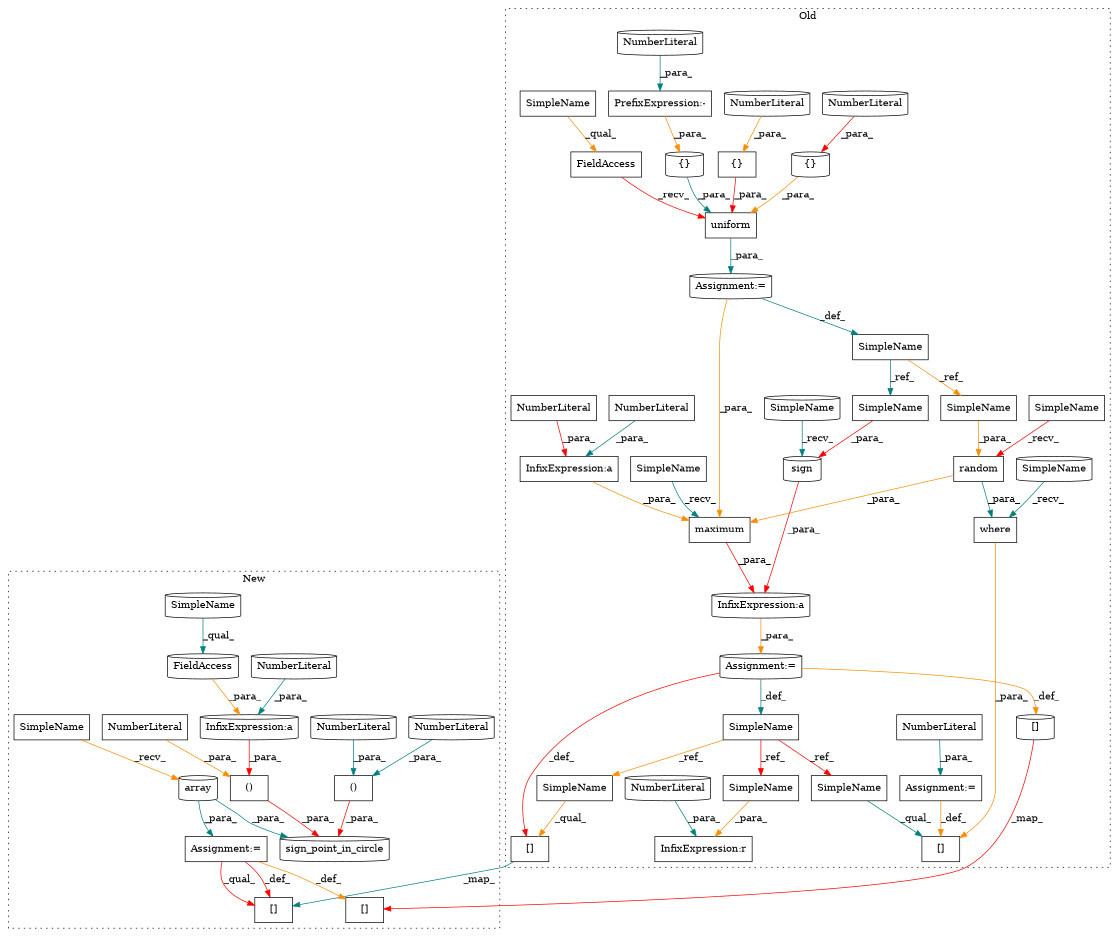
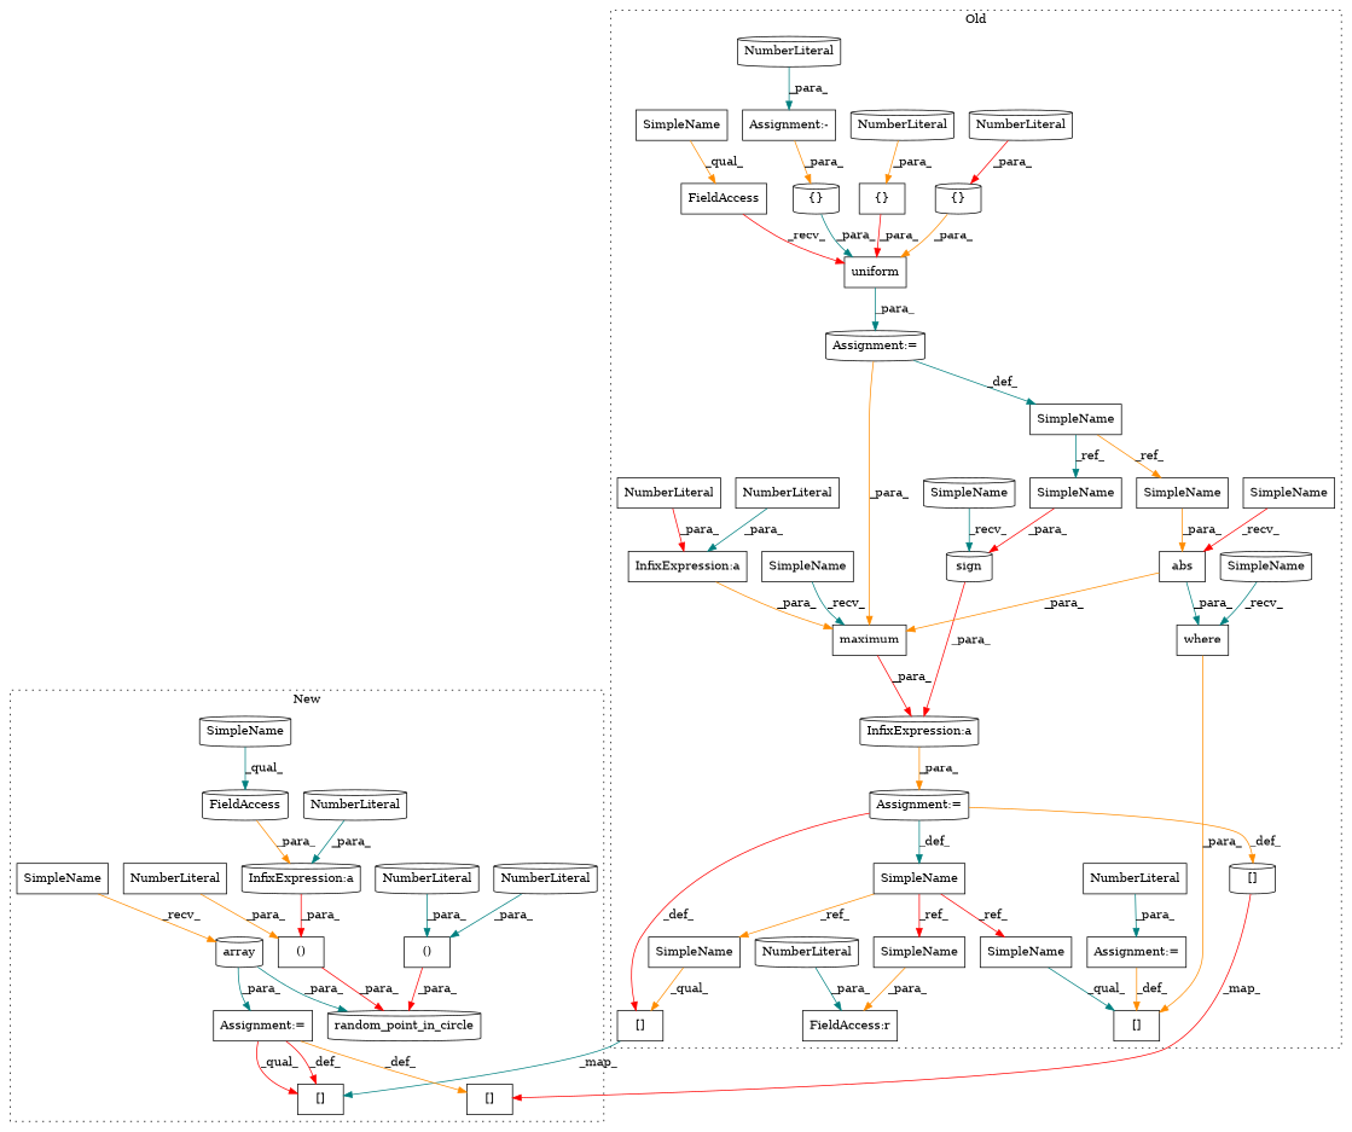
  digraph {
    fontname="DejaVu Serif"
    node [a=42 fontname="DejaVu Serif" l=1 s=8818 shape=box]
    edge [color=teal fontname="DejaVu Serif"]
    n1 [a=4 l="1,1" label="{}" s="8868,8872" shape=cylinder]
    n2 [a=2 l="5,1" label="[]" s="9053,9074" shape=cylinder]
    n3 [a=27 l=3 label="InfixExpression:a" s=8967]
    n4 [a=27 l=3 label="InfixExpression:a" s=8927 shape=cylinder]
    n5 [a=34 l=3 label=NumberLiteral s=8869 shape=cylinder]
    n6 [a=4 l="1,1" label="{}" s="8883,8885"]
    n7 [a=34 label=NumberLiteral s=8970]
    n8 [a=34 label=NumberLiteral s=8884 shape=cylinder]
    n9 [a=4 l="1,1" label="{}" s="8850,8855" shape=cylinder]
    n10 [a=34 label=NumberLiteral s=8966]
    n11 [a=2 l="11,1" label="[]" s="8979,9018"]
    n12 [a=32 l="5,1" label=sign s="8911,8926" shape=cylinder]
    n13 [a=32 l="6,1" label=where s="8996,9017"]
    n14 [l=10 label=SimpleName s=8807]
-   n15 [a=32 l="4,1" label=random s="8950,8964"]
+   n15 [a=32 l="4,1" label=abs s="8950,8964"]
    n16 [a=32 l="8,1" label=uniform s="8831,8886"]
-   n17 [a=27 l=4 label="InfixExpression:r" s=9012]
+   n17 [a=27 l=4 label="FieldAccess:r" s=9012]
    n18 [a=34 label=NumberLiteral s=9016 shape=cylinder]
    n19 [a=22 l=12 label=FieldAccess]
    n20 [a=32 l="8,1" label=maximum s="8936,8971"]
    n21 [l=10 label=SimpleName s=8893]
    n22 [a=7 label="Assignment:=" s=8903 shape=cylinder]
    n23 [a=7 label="Assignment:=" s=9019]
    n24 [a=34 l=3 label=NumberLiteral s=9020]
    n25 [a=7 label="Assignment:=" s=8817 shape=cylinder]
-   n26 [a=38 label="PrefixExpression:-" s=8851]
+   n26 [a=38 label="Assignment:-" s=8851]
    n27 [a=34 l=3 label=NumberLiteral s=8852 shape=cylinder]
    n28 [a=2 l="11,1" label="[]" s="9029,9041"]
    n29 [l=10 label=SimpleName s=8979]
    n30 [l=10 label=SimpleName s=9002]
    n31 [l=10 label=SimpleName s=9029]
    n32 [l=5 label=SimpleName s=8944]
    n33 [l=5 label=SimpleName]
    n34 [l=5 label=SimpleName s=8990 shape=cylinder]
    n35 [l=5 label=SimpleName s=8930]
    n36 [l=5 label=SimpleName s=8905 shape=cylinder]
    n37 [l=10 label=SimpleName s=8954]
    n38 [l=10 label=SimpleName s=8916]
-   n39 [a=32 l="28,2" label=sign_point_in_circle s="8913,8995" shape=cylinder]
+   n39 [a=32 l="28,2" label=random_point_in_circle s="8913,8995" shape=cylinder]
    n40 [a=2 l="5,1" label="[]" s="9033,9054"]
    n41 [a=106 l=28 label="()" s=8941]
    n42 [a=27 l=3 label="InfixExpression:a" s=8957 shape=cylinder]
    n43 [a=106 l=19 label="()" s=8976]
    n44 [a=34 label=NumberLiteral s=8956 shape=cylinder]
    n45 [a=34 l=3 label=NumberLiteral s=8976 shape=cylinder]
    n46 [a=34 l=3 label=NumberLiteral s=8992 shape=cylinder]
    n47 [a=34 label=NumberLiteral s=8941]
    n48 [a=32 l="6,1" label=array s="8907,8997" shape=cylinder]
    n49 [a=22 l=8 label=FieldAccess s=8960 shape=cylinder]
    n50 [a=7 label="Assignment:=" s=8900]
    n51 [a=2 l="16,1" label="[]" s="9004,9021"]
    n52 [l=5 label=SimpleName s=8901]
    n53 [l=5 label=SimpleName s=8960 shape=cylinder]
    subgraph cluster_1 {
      label=Old
      style=dotted
      n1
      n2
      n3
      n4
      n5
      n6
      n7
      n8
      n9
      n10
      n11
      n12
      n13
      n14
      n15
      n16
      n17
      n18
      n19
      n20
      n21
      n22
      n23
      n24
      n25
      n26
      n27
      n28
      n29
      n30
      n31
      n32
      n33
      n34
      n35
      n36
      n37
      n38
    }
    subgraph cluster_2 {
      label=New
      style=dotted
      n39
      n40
      n41
      n42
      n43
      n44
      n45
      n46
      n47
      n48
      n49
      n50
      n51
      n52
      n53
    }
    n1 -> n16 [color=darkorange label=_para_]
    n2 -> n40 [color=red label=_map_]
    n3 -> n20 [color=darkorange label=_para_]
    n4 -> n22 [color=darkorange label=_para_]
    n5 -> n1 [color=red label=_para_]
    n6 -> n16 [color=red label=_para_]
    n7 -> n3 [label=_para_]
    n8 -> n6 [color=darkorange label=_para_]
    n9 -> n16 [label=_para_]
    n10 -> n3 [color=red label=_para_]
    n12 -> n4 [color=red label=_para_]
    n13 -> n11 [color=darkorange label=_para_]
    n14 -> n37 [color=darkorange label=_ref_]
    n14 -> n38 [label=_ref_]
    n15 -> n13 [label=_para_]
    n15 -> n20 [color=darkorange label=_para_]
    n16 -> n25 [label=_para_]
    n18 -> n17 [label=_para_]
    n19 -> n16 [color=red label=_recv_]
    n20 -> n4 [color=red label=_para_]
    n21 -> n29 [color=red label=_ref_]
    n21 -> n30 [color=red label=_ref_]
    n21 -> n31 [color=darkorange label=_ref_]
    n22 -> n2 [color=darkorange label=_def_]
    n22 -> n21 [label=_def_]
    n22 -> n28 [color=red label=_def_]
    n23 -> n11 [color=darkorange label=_def_]
    n24 -> n23 [label=_para_]
    n25 -> n14 [label=_def_]
    n25 -> n20 [color=darkorange label=_para_]
    n26 -> n9 [color=darkorange label=_para_]
    n27 -> n26 [label=_para_]
    n28 -> n51 [label=_map_]
    n29 -> n11 [label=_qual_]
    n30 -> n17 [color=darkorange label=_para_]
    n31 -> n28 [color=darkorange label=_qual_]
    n32 -> n15 [color=red label=_recv_]
    n33 -> n19 [color=darkorange label=_qual_]
    n34 -> n13 [label=_recv_]
    n35 -> n20 [label=_recv_]
    n36 -> n12 [label=_recv_]
    n37 -> n15 [color=darkorange label=_para_]
    n38 -> n12 [color=red label=_para_]
    n41 -> n39 [color=red label=_para_]
    n42 -> n41 [color=red label=_para_]
    n43 -> n39 [color=red label=_para_]
    n44 -> n42 [label=_para_]
    n45 -> n43 [label=_para_]
    n46 -> n43 [label=_para_]
    n47 -> n41 [color=darkorange label=_para_]
    n48 -> n39 [label=_para_]
    n48 -> n50 [label=_para_]
    n49 -> n42 [color=darkorange label=_para_]
    n50 -> n40 [color=darkorange label=_def_]
    n50 -> n51 [color=red label=_def_]
    n50 -> n51 [color=red label=_qual_]
    n52 -> n48 [color=darkorange label=_recv_]
    n53 -> n49 [label=_qual_]
  }
